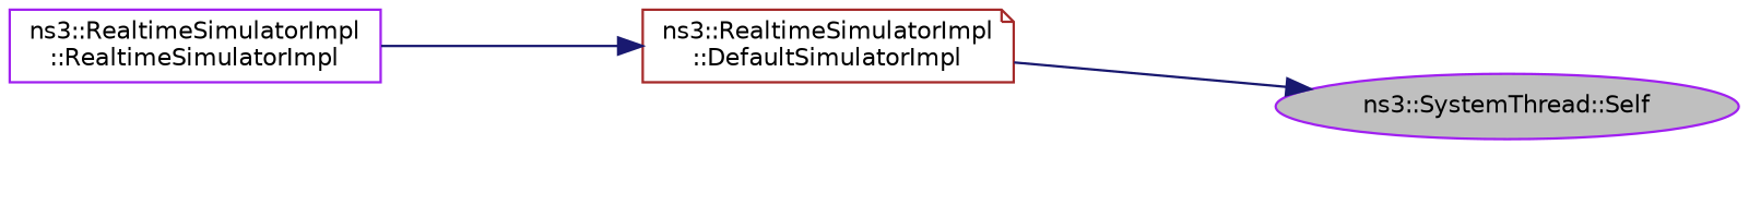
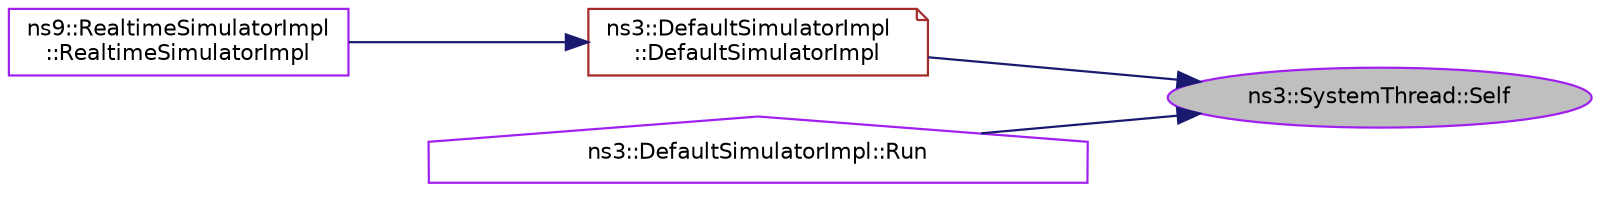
  digraph {
    rankdir=RL
    node [color=purple fillcolor=white fontname=Helvetica fontsize=10 style=filled]
    edge [color=midnightblue dir=back fontname=Helvetica fontsize=10 labelfontname=Helvetica labelfontsize=10 style=solid]
    n1 [fillcolor=grey75 fontcolor=black height=0.2 label="ns3::SystemThread::Self" shape=ellipse width=0.4]
-   n2 [color=brown height=0.2 label="ns3::RealtimeSimulatorImpl\l::DefaultSimulatorImpl" shape=note width=0.4]
-   n4 [height=0.2 label="ns3::RealtimeSimulatorImpl\l::RealtimeSimulatorImpl" shape=box width=0.4]
+   n2 [color=brown height=0.2 label="ns3::DefaultSimulatorImpl\l::DefaultSimulatorImpl" shape=note width=0.4]
+   n3 [height=0.2 label="ns3::DefaultSimulatorImpl::Run" shape=house width=0.4]
+   n4 [height=0.2 label="ns9::RealtimeSimulatorImpl\l::RealtimeSimulatorImpl" shape=box width=0.4]
    n1 -> n2
+   n1 -> n3
    n2 -> n4
  }
